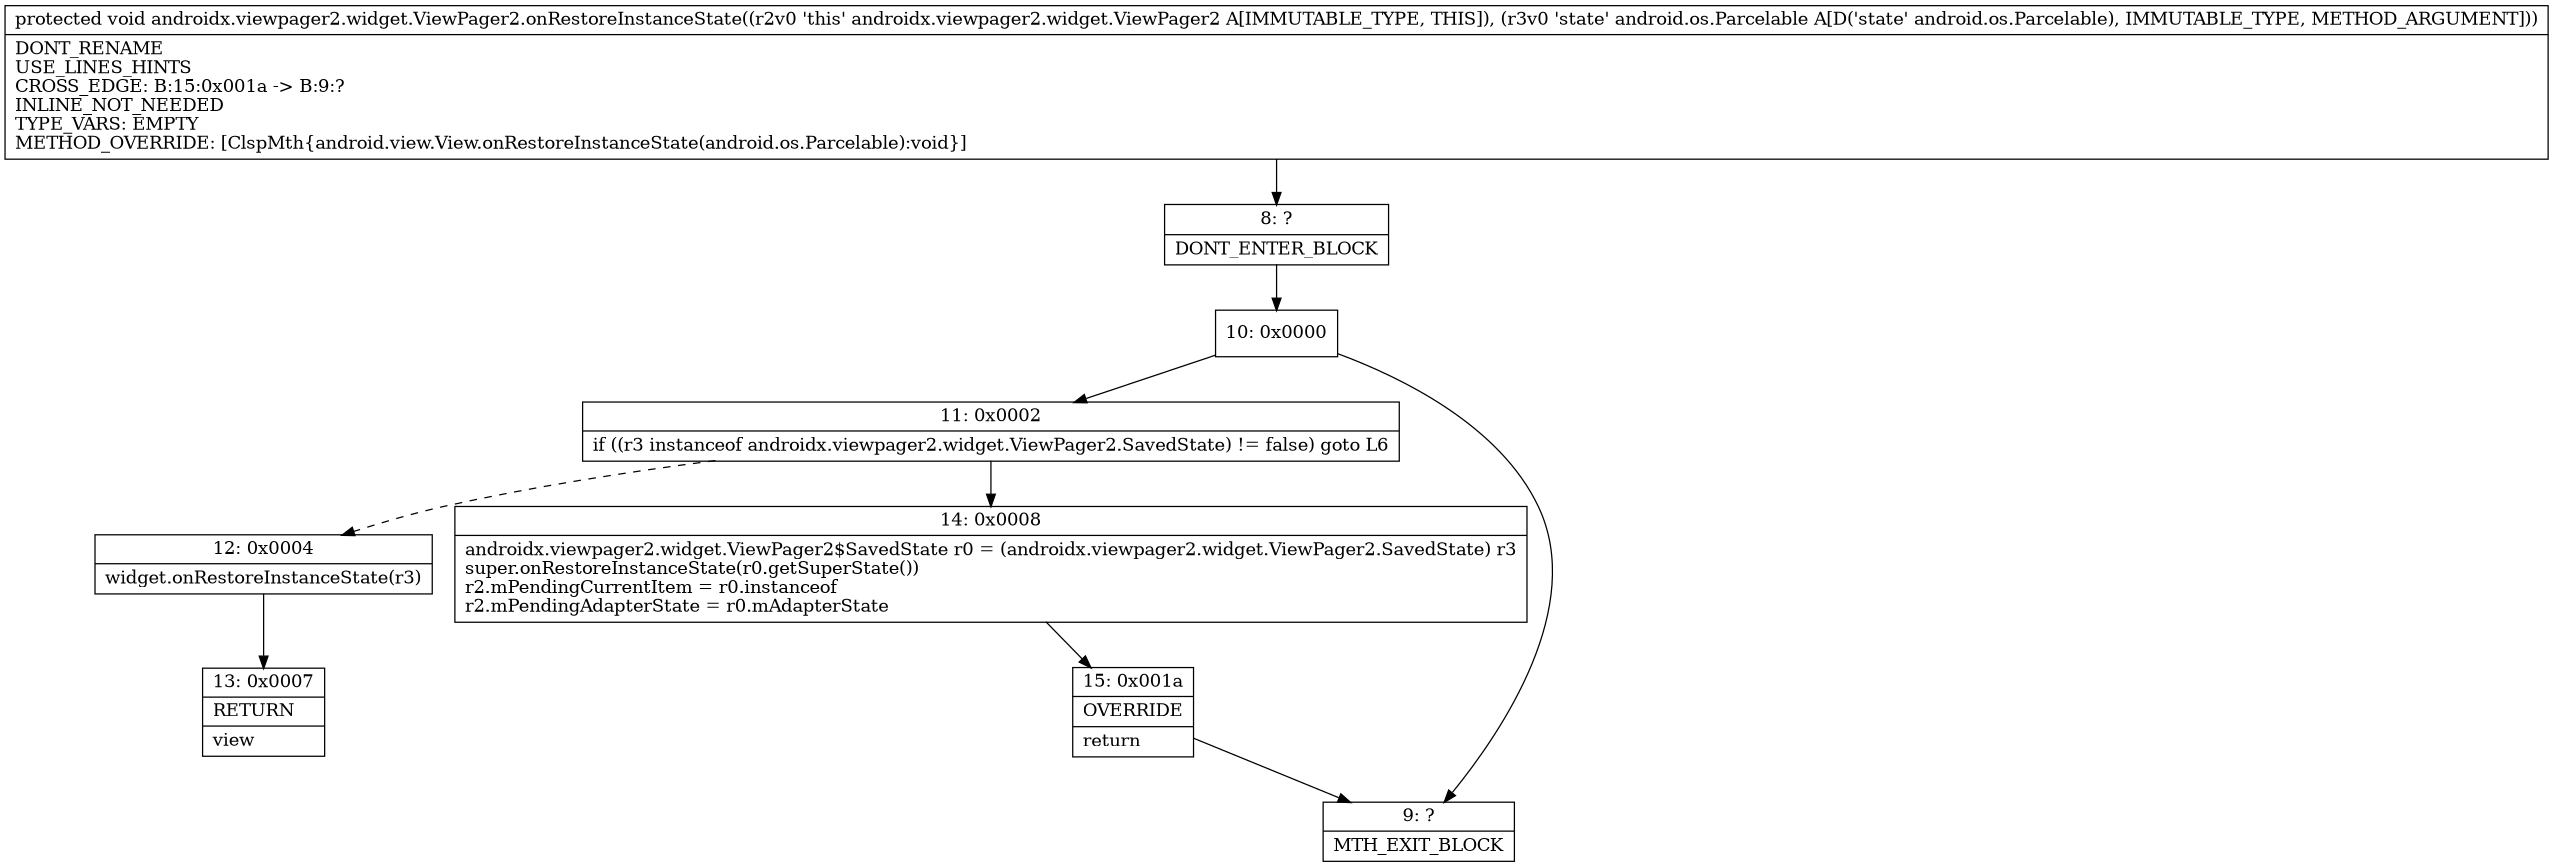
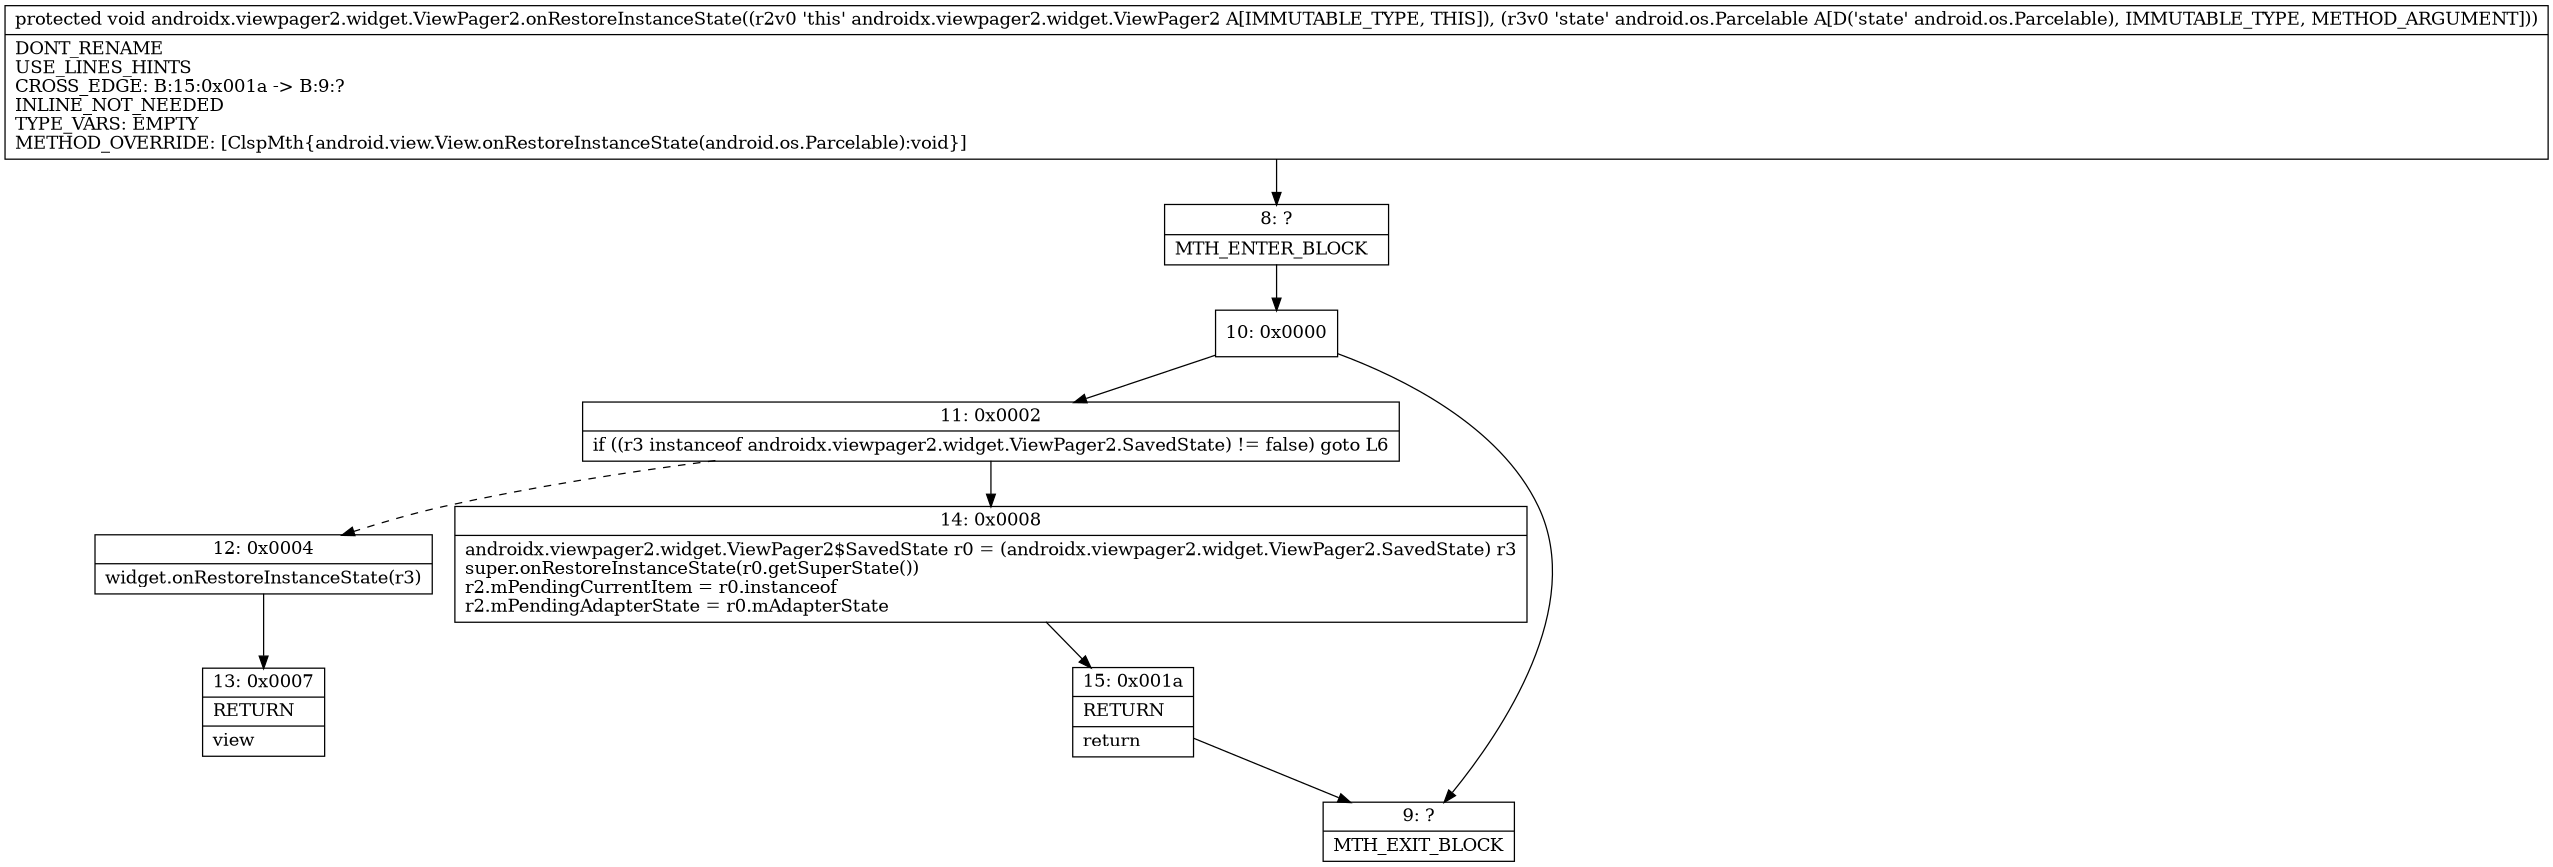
  digraph {
    node [shape=record]
-   n1 [label="{8\:\ ?|DONT_ENTER_BLOCK\l}"]
+   n1 [label="{8\:\ ?|MTH_ENTER_BLOCK\l}"]
    n2 [label="{10\:\ 0x0000}"]
    n3 [label="{11\:\ 0x0002|if ((r3 instanceof androidx.viewpager2.widget.ViewPager2.SavedState) != false) goto L6\l}"]
    n4 [label="{9\:\ ?|MTH_EXIT_BLOCK\l}"]
    n5 [label="{12\:\ 0x0004|widget.onRestoreInstanceState(r3)\l}"]
    n6 [label="{14\:\ 0x0008|androidx.viewpager2.widget.ViewPager2$SavedState r0 = (androidx.viewpager2.widget.ViewPager2.SavedState) r3\lsuper.onRestoreInstanceState(r0.getSuperState())\lr2.mPendingCurrentItem = r0.instanceof\lr2.mPendingAdapterState = r0.mAdapterState\l}"]
    n7 [label="{13\:\ 0x0007|RETURN\l|view\l}"]
-   n8 [label="{15\:\ 0x001a|OVERRIDE\l|return\l}"]
+   n8 [label="{15\:\ 0x001a|RETURN\l|return\l}"]
    n9 [label="{protected void androidx.viewpager2.widget.ViewPager2.onRestoreInstanceState((r2v0 'this' androidx.viewpager2.widget.ViewPager2 A[IMMUTABLE_TYPE, THIS]), (r3v0 'state' android.os.Parcelable A[D('state' android.os.Parcelable), IMMUTABLE_TYPE, METHOD_ARGUMENT]))  | DONT_RENAME\lUSE_LINES_HINTS\lCROSS_EDGE: B:15:0x001a \-\> B:9:?\lINLINE_NOT_NEEDED\lTYPE_VARS: EMPTY\lMETHOD_OVERRIDE: [ClspMth\{android.view.View.onRestoreInstanceState(android.os.Parcelable):void\}]\l}"]
    n1 -> n2
    n2 -> n3
    n2 -> n4
    n3 -> n5 [style=dashed]
    n3 -> n6
    n5 -> n7
    n6 -> n8
    n8 -> n4
    n9 -> n1
  }
